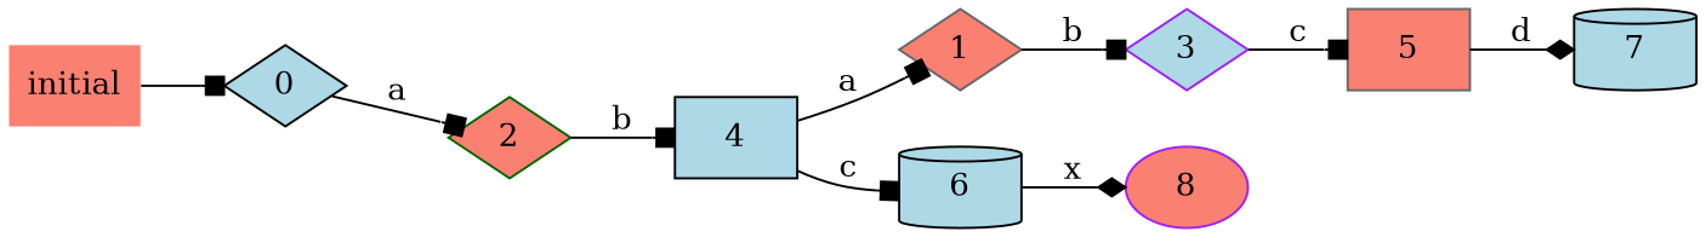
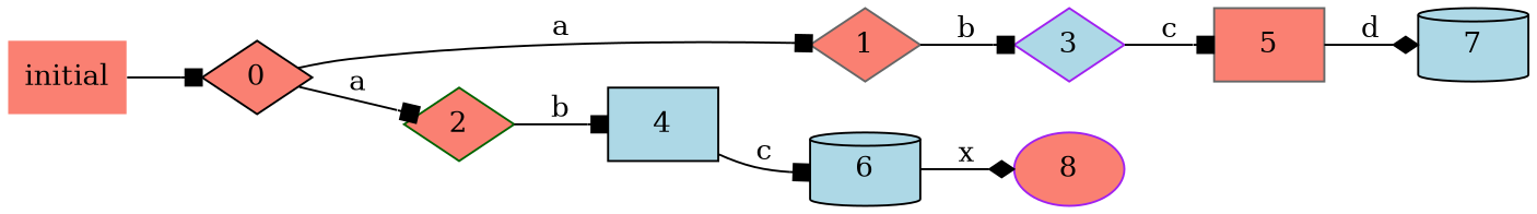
  digraph {
    rankdir=LR
    node [color=black fillcolor=salmon shape=diamond style=filled]
    edge [arrowhead=box]
    1 [color=gray40]
-   0 [fillcolor=lightblue]
+   0
    2 [color=darkgreen]
    3 [color=purple fillcolor=lightblue]
    4 [fillcolor=lightblue shape=box]
    initial [color=gray40 shape=plaintext]
    5 [color=gray40 shape=box]
    6 [fillcolor=lightblue shape=cylinder]
    7 [fillcolor=lightblue shape=cylinder]
    8 [color=purple shape=ellipse]
    1 -> 3 [label=b]
-   4 -> 1 [label=a]
+   0 -> 1 [label=a]
    0 -> 2 [label=a]
    2 -> 4 [label=b]
    3 -> 5 [label=c]
    4 -> 6 [label=c]
    initial -> 0
    5 -> 7 [arrowhead=diamond label=d]
    6 -> 8 [arrowhead=diamond label=x]
  }
